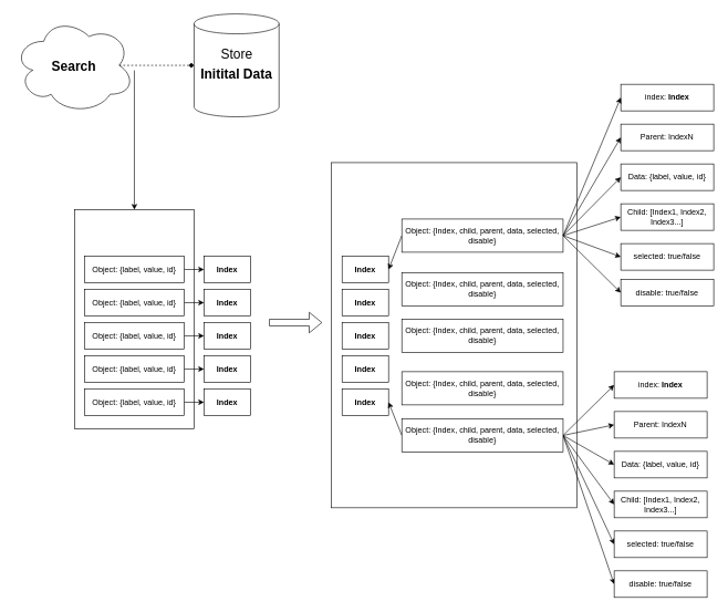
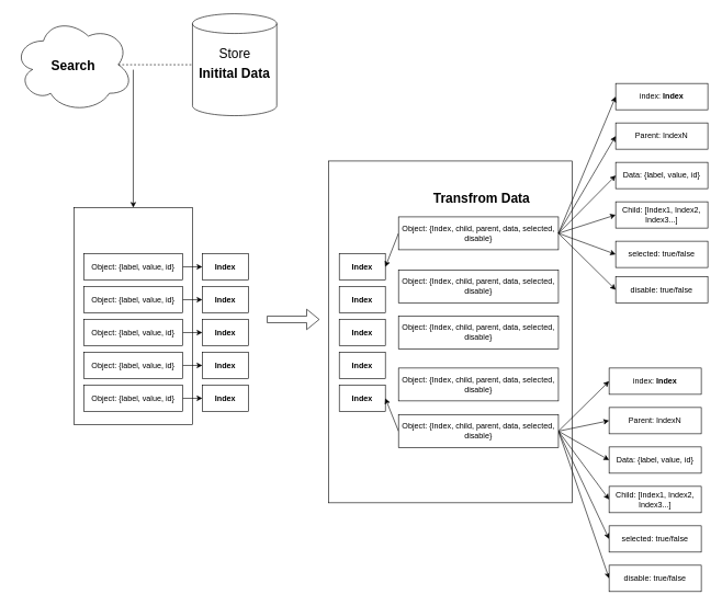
  <mxCell id="0" />
  <mxCell id="1" parent="0" />
  <mxCell id="2" value="" style="whiteSpace=wrap;html=1;fillColor=none;" parent="1" vertex="1"><mxGeometry x="112" y="315" width="180" height="330" as="geometry" /></mxCell>
  <mxCell id="3" style="edgeStyle=none;html=1;exitX=1;exitY=0.5;exitDx=0;exitDy=0;entryX=0;entryY=0.5;entryDx=0;entryDy=0;" parent="1" source="4" target="13" edge="1"><mxGeometry relative="1" as="geometry" /></mxCell>
  <mxCell id="4" value="Object: {label, value, id}" style="whiteSpace=wrap;html=1;" parent="1" vertex="1"><mxGeometry x="127" y="385" width="150" height="40" as="geometry" /></mxCell>
  <mxCell id="5" style="edgeStyle=none;html=1;exitX=1;exitY=0.5;exitDx=0;exitDy=0;entryX=0;entryY=0.5;entryDx=0;entryDy=0;" parent="1" source="6" target="14" edge="1"><mxGeometry relative="1" as="geometry" /></mxCell>
  <mxCell id="6" value="Object: {label, value, id}" style="whiteSpace=wrap;html=1;" parent="1" vertex="1"><mxGeometry x="127" y="435" width="150" height="40" as="geometry" /></mxCell>
  <mxCell id="7" style="edgeStyle=none;html=1;exitX=1;exitY=0.5;exitDx=0;exitDy=0;entryX=0;entryY=0.5;entryDx=0;entryDy=0;" parent="1" source="8" target="15" edge="1"><mxGeometry relative="1" as="geometry" /></mxCell>
  <mxCell id="8" value="Object: {label, value, id}" style="whiteSpace=wrap;html=1;" parent="1" vertex="1"><mxGeometry x="127" y="485" width="150" height="40" as="geometry" /></mxCell>
  <mxCell id="9" style="edgeStyle=none;html=1;exitX=1;exitY=0.5;exitDx=0;exitDy=0;entryX=0;entryY=0.5;entryDx=0;entryDy=0;" parent="1" source="10" target="16" edge="1"><mxGeometry relative="1" as="geometry" /></mxCell>
  <mxCell id="10" value="Object: {label, value, id}" style="whiteSpace=wrap;html=1;" parent="1" vertex="1"><mxGeometry x="127" y="535" width="150" height="40" as="geometry" /></mxCell>
  <mxCell id="11" style="edgeStyle=none;html=1;exitX=1;exitY=0.5;exitDx=0;exitDy=0;entryX=0;entryY=0.5;entryDx=0;entryDy=0;" parent="1" source="12" target="17" edge="1"><mxGeometry relative="1" as="geometry" /></mxCell>
  <mxCell id="12" value="Object: {label, value, id}" style="whiteSpace=wrap;html=1;" parent="1" vertex="1"><mxGeometry x="127" y="585" width="150" height="40" as="geometry" /></mxCell>
  <mxCell id="13" value="&lt;b&gt;Index&lt;/b&gt;" style="whiteSpace=wrap;html=1;fillColor=none;" parent="1" vertex="1"><mxGeometry x="307" y="385" width="70" height="40" as="geometry" /></mxCell>
  <mxCell id="14" value="&lt;b&gt;Index&lt;/b&gt;" style="whiteSpace=wrap;html=1;fillColor=none;" parent="1" vertex="1"><mxGeometry x="307" y="435" width="70" height="40" as="geometry" /></mxCell>
  <mxCell id="15" value="&lt;b&gt;Index&lt;/b&gt;" style="whiteSpace=wrap;html=1;fillColor=none;" parent="1" vertex="1"><mxGeometry x="307" y="485" width="70" height="40" as="geometry" /></mxCell>
  <mxCell id="16" value="&lt;b&gt;Index&lt;/b&gt;" style="whiteSpace=wrap;html=1;fillColor=none;" parent="1" vertex="1"><mxGeometry x="307" y="535" width="70" height="40" as="geometry" /></mxCell>
  <mxCell id="17" value="&lt;b&gt;Index&lt;/b&gt;" style="whiteSpace=wrap;html=1;fillColor=none;" parent="1" vertex="1"><mxGeometry x="307" y="585" width="70" height="40" as="geometry" /></mxCell>
  <mxCell id="18" value="&lt;font style=&quot;font-size: 20px&quot;&gt;&lt;b&gt;Search&lt;/b&gt;&lt;/font&gt;" style="ellipse;shape=cloud;whiteSpace=wrap;html=1;fillColor=none;" parent="1" vertex="1"><mxGeometry x="20" y="25" width="182" height="145" as="geometry" /></mxCell>
  <mxCell id="19" value="&lt;span style=&quot;font-size: 20px&quot;&gt;&lt;b&gt;Initital Data&lt;/b&gt;&lt;/span&gt;" style="shape=cylinder3;whiteSpace=wrap;html=1;boundedLbl=1;backgroundOutline=1;size=15;fillColor=none;" parent="1" vertex="1"><mxGeometry x="292" y="20" width="128" height="155" as="geometry" /></mxCell>
- <mxCell id="20" value="" style="endArrow=diamond;dashed=1;html=1;exitX=0.875;exitY=0.5;exitDx=0;exitDy=0;exitPerimeter=0;entryX=0;entryY=0.5;entryDx=0;entryDy=0;entryPerimeter=0;" parent="1" source="18" target="19" edge="1"><mxGeometry width="50" height="50" relative="1" as="geometry"><mxPoint x="467" y="425" as="sourcePoint" /><mxPoint x="517" y="375" as="targetPoint" /></mxGeometry></mxCell>
+ <mxCell id="20" value="" style="endArrow=none;dashed=1;html=1;exitX=0.875;exitY=0.5;exitDx=0;exitDy=0;exitPerimeter=0;entryX=0;entryY=0.5;entryDx=0;entryDy=0;entryPerimeter=0;" parent="1" source="18" target="19" edge="1"><mxGeometry width="50" height="50" relative="1" as="geometry"><mxPoint x="467" y="425" as="sourcePoint" /><mxPoint x="517" y="375" as="targetPoint" /></mxGeometry></mxCell>
  <mxCell id="21" value="" style="endArrow=classic;html=1;entryX=0.5;entryY=0;entryDx=0;entryDy=0;" parent="1" target="2" edge="1"><mxGeometry width="50" height="50" relative="1" as="geometry"><mxPoint x="202" y="105" as="sourcePoint" /><mxPoint x="517" y="345" as="targetPoint" /></mxGeometry></mxCell>
  <mxCell id="22" value="" style="whiteSpace=wrap;html=1;fillColor=none;" parent="1" vertex="1"><mxGeometry x="499" y="244" width="370" height="520" as="geometry" /></mxCell>
  <mxCell id="23" value="&lt;b&gt;Index&lt;/b&gt;" style="whiteSpace=wrap;html=1;fillColor=none;" parent="1" vertex="1"><mxGeometry x="515" y="385" width="70" height="40" as="geometry" /></mxCell>
  <mxCell id="24" value="&lt;b&gt;Index&lt;/b&gt;" style="whiteSpace=wrap;html=1;fillColor=none;" parent="1" vertex="1"><mxGeometry x="515" y="435" width="70" height="40" as="geometry" /></mxCell>
  <mxCell id="25" value="&lt;b&gt;Index&lt;/b&gt;" style="whiteSpace=wrap;html=1;fillColor=none;" parent="1" vertex="1"><mxGeometry x="515" y="485" width="70" height="40" as="geometry" /></mxCell>
  <mxCell id="26" value="&lt;b&gt;Index&lt;/b&gt;" style="whiteSpace=wrap;html=1;fillColor=none;" parent="1" vertex="1"><mxGeometry x="515" y="535" width="70" height="40" as="geometry" /></mxCell>
  <mxCell id="27" value="&lt;b&gt;Index&lt;/b&gt;" style="whiteSpace=wrap;html=1;fillColor=none;" parent="1" vertex="1"><mxGeometry x="515" y="585" width="70" height="40" as="geometry" /></mxCell>
  <mxCell id="28" style="edgeStyle=none;html=1;exitX=0;exitY=0.5;exitDx=0;exitDy=0;entryX=1;entryY=0.5;entryDx=0;entryDy=0;fontSize=20;" parent="1" source="35" target="27" edge="1"><mxGeometry relative="1" as="geometry" /></mxCell>
  <mxCell id="29" style="edgeStyle=none;html=1;exitX=1;exitY=0.5;exitDx=0;exitDy=0;entryX=0;entryY=0.5;entryDx=0;entryDy=0;fontSize=20;" parent="1" source="35" target="43" edge="1"><mxGeometry relative="1" as="geometry" /></mxCell>
  <mxCell id="30" style="edgeStyle=none;html=1;exitX=1;exitY=0.5;exitDx=0;exitDy=0;entryX=0;entryY=0.5;entryDx=0;entryDy=0;fontSize=20;" parent="1" source="35" target="41" edge="1"><mxGeometry relative="1" as="geometry" /></mxCell>
  <mxCell id="31" style="edgeStyle=none;html=1;exitX=1;exitY=0.5;exitDx=0;exitDy=0;entryX=0;entryY=0.5;entryDx=0;entryDy=0;fontSize=20;" parent="1" source="35" target="39" edge="1"><mxGeometry relative="1" as="geometry" /></mxCell>
  <mxCell id="32" style="edgeStyle=none;html=1;exitX=1;exitY=0.5;exitDx=0;exitDy=0;entryX=0;entryY=0.5;entryDx=0;entryDy=0;fontSize=20;" parent="1" source="35" target="42" edge="1"><mxGeometry relative="1" as="geometry" /></mxCell>
  <mxCell id="33" style="edgeStyle=none;html=1;exitX=1;exitY=0.5;exitDx=0;exitDy=0;entryX=0;entryY=0.5;entryDx=0;entryDy=0;fontSize=20;" parent="1" source="35" target="59" edge="1"><mxGeometry relative="1" as="geometry" /></mxCell>
  <mxCell id="34" style="edgeStyle=none;html=1;exitX=1;exitY=0.5;exitDx=0;exitDy=0;entryX=0;entryY=0.5;entryDx=0;entryDy=0;fontSize=20;" parent="1" source="35" target="61" edge="1"><mxGeometry relative="1" as="geometry" /></mxCell>
  <mxCell id="35" value="Object: {Index, child, parent, data, selected,&lt;br&gt;disable}" style="whiteSpace=wrap;html=1;" parent="1" vertex="1"><mxGeometry x="605" y="630" width="243" height="50" as="geometry" /></mxCell>
  <mxCell id="36" value="Object: {Index, child, parent, data, selected,&lt;br&gt;disable}" style="whiteSpace=wrap;html=1;" parent="1" vertex="1"><mxGeometry x="605" y="480" width="243" height="50" as="geometry" /></mxCell>
  <mxCell id="37" value="Object: {Index, child, parent, data, selected,&lt;br&gt;disable}" style="whiteSpace=wrap;html=1;" parent="1" vertex="1"><mxGeometry x="605" y="410" width="243" height="50" as="geometry" /></mxCell>
  <mxCell id="38" value="" style="shape=flexArrow;endArrow=classic;html=1;fontSize=20;" parent="1" edge="1"><mxGeometry width="50" height="50" relative="1" as="geometry"><mxPoint x="405" y="485" as="sourcePoint" /><mxPoint x="485" y="485" as="targetPoint" /></mxGeometry></mxCell>
  <mxCell id="39" value="Data: {label, value, id}" style="whiteSpace=wrap;html=1;" parent="1" vertex="1"><mxGeometry x="925" y="679" width="140" height="40" as="geometry" /></mxCell>
  <mxCell id="40" value="Object: {Index, child, parent, data, selected,&lt;br&gt;disable}" style="whiteSpace=wrap;html=1;" parent="1" vertex="1"><mxGeometry x="605" y="559" width="243" height="50" as="geometry" /></mxCell>
  <mxCell id="41" value="Parent: IndexN" style="whiteSpace=wrap;html=1;" parent="1" vertex="1"><mxGeometry x="925" y="619" width="140" height="40" as="geometry" /></mxCell>
  <mxCell id="42" value="Child: [Index1, Index2, Index3...]" style="whiteSpace=wrap;html=1;" parent="1" vertex="1"><mxGeometry x="925" y="739" width="140" height="40" as="geometry" /></mxCell>
  <mxCell id="43" value="index: &lt;b&gt;Index&lt;/b&gt;" style="whiteSpace=wrap;html=1;" parent="1" vertex="1"><mxGeometry x="925" y="559" width="140" height="40" as="geometry" /></mxCell>
  <mxCell id="44" value="Data: {label, value, id}" style="whiteSpace=wrap;html=1;" parent="1" vertex="1"><mxGeometry x="935" y="246" width="140" height="40" as="geometry" /></mxCell>
  <mxCell id="45" style="edgeStyle=none;html=1;exitX=1;exitY=0.5;exitDx=0;exitDy=0;entryX=0;entryY=0.5;entryDx=0;entryDy=0;fontSize=20;" parent="1" source="49" target="44" edge="1"><mxGeometry relative="1" as="geometry" /></mxCell>
  <mxCell id="46" style="edgeStyle=none;html=1;exitX=1;exitY=0.5;exitDx=0;exitDy=0;entryX=0;entryY=0.5;entryDx=0;entryDy=0;fontSize=20;" parent="1" source="49" target="58" edge="1"><mxGeometry relative="1" as="geometry" /></mxCell>
  <mxCell id="47" style="edgeStyle=none;html=1;exitX=0;exitY=0.5;exitDx=0;exitDy=0;entryX=1;entryY=0.5;entryDx=0;entryDy=0;fontSize=20;" parent="1" source="49" target="23" edge="1"><mxGeometry relative="1" as="geometry" /></mxCell>
  <mxCell id="48" style="edgeStyle=none;html=1;exitX=1;exitY=0.5;exitDx=0;exitDy=0;entryX=0;entryY=0.5;entryDx=0;entryDy=0;fontSize=20;" parent="1" source="49" target="60" edge="1"><mxGeometry relative="1" as="geometry" /></mxCell>
  <mxCell id="49" value="Object: {Index, child, parent, data, selected, disable}" style="whiteSpace=wrap;html=1;" parent="1" vertex="1"><mxGeometry x="605" y="329" width="243" height="50" as="geometry" /></mxCell>
  <mxCell id="50" value="Parent: IndexN" style="whiteSpace=wrap;html=1;" parent="1" vertex="1"><mxGeometry x="935" y="186" width="140" height="40" as="geometry" /></mxCell>
  <mxCell id="51" style="edgeStyle=none;html=1;exitX=1;exitY=0.5;exitDx=0;exitDy=0;entryX=0;entryY=0.5;entryDx=0;entryDy=0;" parent="1" source="49" target="50" edge="1"><mxGeometry relative="1" as="geometry" /></mxCell>
  <mxCell id="52" value="Child: [Index1, Index2, Index3...]" style="whiteSpace=wrap;html=1;" parent="1" vertex="1"><mxGeometry x="935" y="306" width="140" height="40" as="geometry" /></mxCell>
  <mxCell id="53" style="edgeStyle=none;html=1;exitX=1;exitY=0.5;exitDx=0;exitDy=0;entryX=0;entryY=0.5;entryDx=0;entryDy=0;" parent="1" source="49" target="52" edge="1"><mxGeometry relative="1" as="geometry" /></mxCell>
  <mxCell id="54" value="index: &lt;b&gt;Index&lt;/b&gt;" style="whiteSpace=wrap;html=1;" parent="1" vertex="1"><mxGeometry x="935" y="126" width="140" height="40" as="geometry" /></mxCell>
  <mxCell id="55" style="edgeStyle=none;html=1;exitX=1;exitY=0.5;exitDx=0;exitDy=0;entryX=0;entryY=0.5;entryDx=0;entryDy=0;fontSize=20;" parent="1" source="49" target="54" edge="1"><mxGeometry relative="1" as="geometry" /></mxCell>
+ <mxCell id="56" value="&lt;b&gt;&lt;font style=&quot;font-size: 20px&quot;&gt;Transfrom Data&lt;/font&gt;&lt;/b&gt;" style="text;html=1;align=center;verticalAlign=middle;resizable=0;points=[];autosize=1;strokeColor=none;fillColor=none;" parent="1" vertex="1"><mxGeometry x="650.5" y="290" width="160" height="20" as="geometry" /></mxCell>
  <mxCell id="57" value="Store" style="text;html=1;align=center;verticalAlign=middle;resizable=0;points=[];autosize=1;strokeColor=none;fillColor=none;fontSize=20;" parent="1" vertex="1"><mxGeometry x="326" y="65" width="60" height="30" as="geometry" /></mxCell>
  <mxCell id="58" value="selected: true/false" style="whiteSpace=wrap;html=1;" parent="1" vertex="1"><mxGeometry x="935" y="366" width="140" height="40" as="geometry" /></mxCell>
  <mxCell id="59" value="selected: true/false" style="whiteSpace=wrap;html=1;" parent="1" vertex="1"><mxGeometry x="925" y="799" width="140" height="40" as="geometry" /></mxCell>
  <mxCell id="60" value="&lt;span style=&quot;color: rgba(0 , 0 , 0 , 0) ; font-family: monospace ; font-size: 0px&quot;&gt;%3CmxGraphModel%3E%3Croot%3E%3CmxCell%20id%3D%220%22%2F%3E%3CmxCell%20id%3D%221%22%20parent%3D%220%22%2F%3E%3CmxCell%20id%3D%222%22%20value%3D%22selected%3A%20true%2Ffalse%22%20style%3D%22whiteSpace%3Dwrap%3Bhtml%3D1%3B%22%20vertex%3D%221%22%20parent%3D%221%22%3E%3CmxGeometry%20x%3D%221146%22%20y%3D%22620%22%20width%3D%22140%22%20height%3D%2240%22%20as%3D%22geometry%22%2F%3E%3C%2FmxCell%3E%3C%2Froot%3E%3C%2FmxGraphModel%3E&lt;/span&gt;disable:&amp;nbsp;true/false" style="whiteSpace=wrap;html=1;" parent="1" vertex="1"><mxGeometry x="935" y="420" width="140" height="40" as="geometry" /></mxCell>
  <mxCell id="61" value="&lt;span style=&quot;color: rgba(0 , 0 , 0 , 0) ; font-family: monospace ; font-size: 0px&quot;&gt;%3CmxGraphModel%3E%3Croot%3E%3CmxCell%20id%3D%220%22%2F%3E%3CmxCell%20id%3D%221%22%20parent%3D%220%22%2F%3E%3CmxCell%20id%3D%222%22%20value%3D%22selected%3A%20true%2Ffalse%22%20style%3D%22whiteSpace%3Dwrap%3Bhtml%3D1%3B%22%20vertex%3D%221%22%20parent%3D%221%22%3E%3CmxGeometry%20x%3D%221146%22%20y%3D%22620%22%20width%3D%22140%22%20height%3D%2240%22%20as%3D%22geometry%22%2F%3E%3C%2FmxCell%3E%3C%2Froot%3E%3C%2FmxGraphModel%3E&lt;/span&gt;disable:&amp;nbsp;true/false" style="whiteSpace=wrap;html=1;" parent="1" vertex="1"><mxGeometry x="925" y="859" width="140" height="40" as="geometry" /></mxCell>
